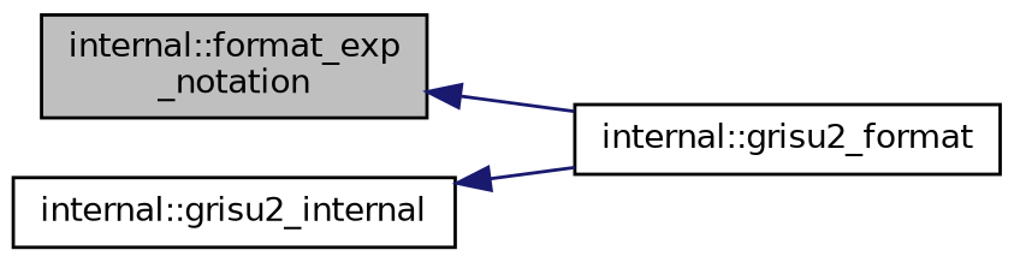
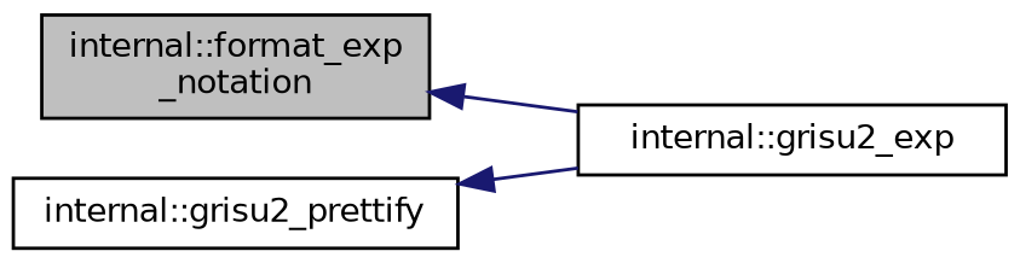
  digraph {
    rankdir=LR
    node [color=black fillcolor=white fontname=Helvetica fontsize=10 shape=record style=filled]
    edge [color=midnightblue dir=back fontname=Helvetica fontsize=10 labelfontname=Helvetica labelfontsize=10 style=solid]
    n1 [fillcolor=grey75 fontcolor=black height=0.2 label="internal::format_exp\l_notation" width=0.4]
-   n2 [height=0.2 label="internal::grisu2_format" width=0.4]
-   n3 [height=0.2 label="internal::grisu2_internal" width=0.4]
+   n2 [height=0.2 label="internal::grisu2_exp" width=0.4]
+   n3 [height=0.2 label="internal::grisu2_prettify" width=0.4]
    n1 -> n2
    n3 -> n2
  }
